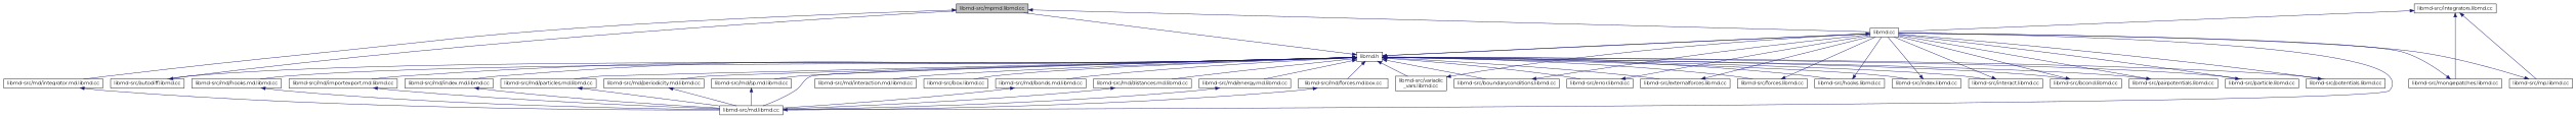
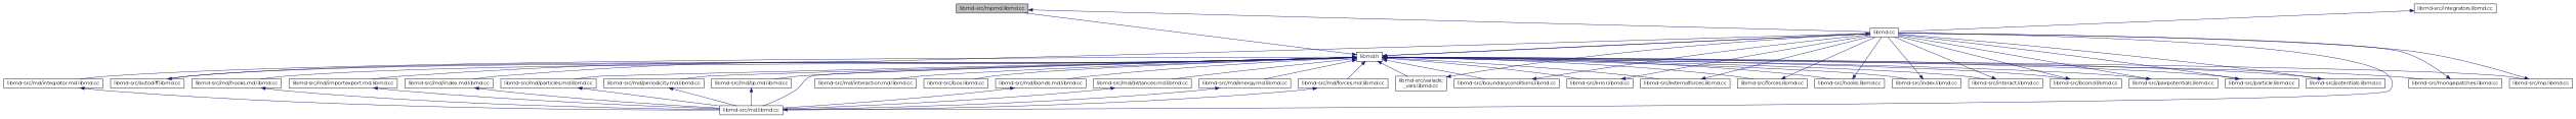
  digraph {
    fontname=Montserrat
    node [color=black fontname=Montserrat fontsize=12 shape=record]
    edge [color=midnightblue dir=back fontname=Montserrat fontsize=12 labelfontname=Helvetica labelfontsize=12 style=solid]
    n1 [fillcolor=grey75 fontcolor=black height=0.2 label="libmd-src/mpmd.libmd.cc" style=filled width=0.4]
    n2 [height=0.2 label="libmd.cc" width=0.4]
    n3 [height=0.2 label="libmd.h" width=0.4]
    n4 [height=0.2 label="libmd-src/autodiff.libmd.cc" width=0.4]
    n5 [height=0.2 label="libmd-src/bcond.libmd.cc" width=0.4]
    n6 [height=0.2 label="libmd-src/boundaryconditions.libmd.cc" width=0.4]
    n7 [height=0.2 label="libmd-src/box.libmd.cc" width=0.4]
    n8 [height=0.2 label="libmd-src/error.libmd.cc" width=0.4]
    n9 [height=0.2 label="libmd-src/externalforces.libmd.cc" width=0.4]
    n10 [height=0.2 label="libmd-src/forces.libmd.cc" width=0.4]
    n11 [height=0.2 label="libmd-src/hooks.libmd.cc" width=0.4]
    n12 [height=0.2 label="libmd-src/index.libmd.cc" width=0.4]
    n13 [height=0.2 label="libmd-src/interact.libmd.cc" width=0.4]
    n14 [height=0.2 label="libmd-src/md/bonds.md.libmd.cc" width=0.4]
    n15 [height=0.2 label="libmd-src/md.libmd.cc" width=0.4]
    n16 [height=0.2 label="libmd-src/md/distances.md.libmd.cc" width=0.4]
    n17 [height=0.2 label="libmd-src/md/energy.md.libmd.cc" width=0.4]
-   n18 [height=0.2 label="libmd-src/md/forces.md.box.cc" width=0.4]
+   n18 [height=0.2 label="libmd-src/md/forces.md.libmd.cc" width=0.4]
    n19 [height=0.2 label="libmd-src/md/hooks.md.libmd.cc" width=0.4]
    n20 [height=0.2 label="libmd-src/md/importexport.md.libmd.cc" width=0.4]
    n21 [height=0.2 label="libmd-src/md/index.md.libmd.cc" width=0.4]
    n22 [height=0.2 label="libmd-src/md/integrator.md.libmd.cc" width=0.4]
    n23 [height=0.2 label="libmd-src/md/interaction.md.libmd.cc" width=0.4]
    n24 [height=0.2 label="libmd-src/md/particles.md.libmd.cc" width=0.4]
    n25 [height=0.2 label="libmd-src/md/periodicity.md.libmd.cc" width=0.4]
    n26 [height=0.2 label="libmd-src/md/sp.md.libmd.cc" width=0.4]
    n27 [height=0.2 label="libmd-src/mongepatches.libmd.cc" width=0.4]
    n28 [height=0.2 label="libmd-src/mp.libmd.cc" width=0.4]
    n29 [height=0.2 label="libmd-src/pairpotentials.libmd.cc" width=0.4]
    n30 [height=0.2 label="libmd-src/particle.libmd.cc" width=0.4]
    n31 [height=0.2 label="libmd-src/potentials.libmd.cc" width=0.4]
    n32 [height=0.2 label="libmd-src/variadic\l_vars.libmd.cc" width=0.4]
    n33 [height=0.2 label="libmd-src/integrators.libmd.cc" width=0.4]
    n1 -> n2
    n2 -> n3
    n3 -> n1
    n3 -> n2
    n3 -> n4
    n3 -> n5
    n3 -> n6
    n3 -> n7
    n3 -> n8
    n3 -> n9
    n3 -> n10
    n3 -> n11
    n3 -> n12
    n3 -> n13
    n3 -> n14
    n3 -> n15
    n3 -> n16
    n3 -> n17
    n3 -> n18
    n3 -> n19
    n3 -> n20
    n3 -> n21
-   n1 -> n22
+   n3 -> n22
    n3 -> n23
    n3 -> n24
    n3 -> n25
    n3 -> n26
-   n33 -> n27
-   n33 -> n28
+   n3 -> n27
+   n3 -> n28
    n3 -> n29
    n3 -> n30
    n3 -> n31
    n3 -> n32
-   n4 -> n1
+   n4 -> n2
    n5 -> n2
    n6 -> n2
    n8 -> n2
    n9 -> n2
    n10 -> n2
    n11 -> n2
    n12 -> n2
    n13 -> n2
    n14 -> n15
    n15 -> n2
    n16 -> n15
    n17 -> n15
    n18 -> n15
    n19 -> n15
    n20 -> n15
    n21 -> n15
    n22 -> n15
    n24 -> n15
    n25 -> n15
    n26 -> n15
    n27 -> n2
    n28 -> n2
    n29 -> n2
    n30 -> n2
    n31 -> n2
    n32 -> n2
    n33 -> n2
  }
